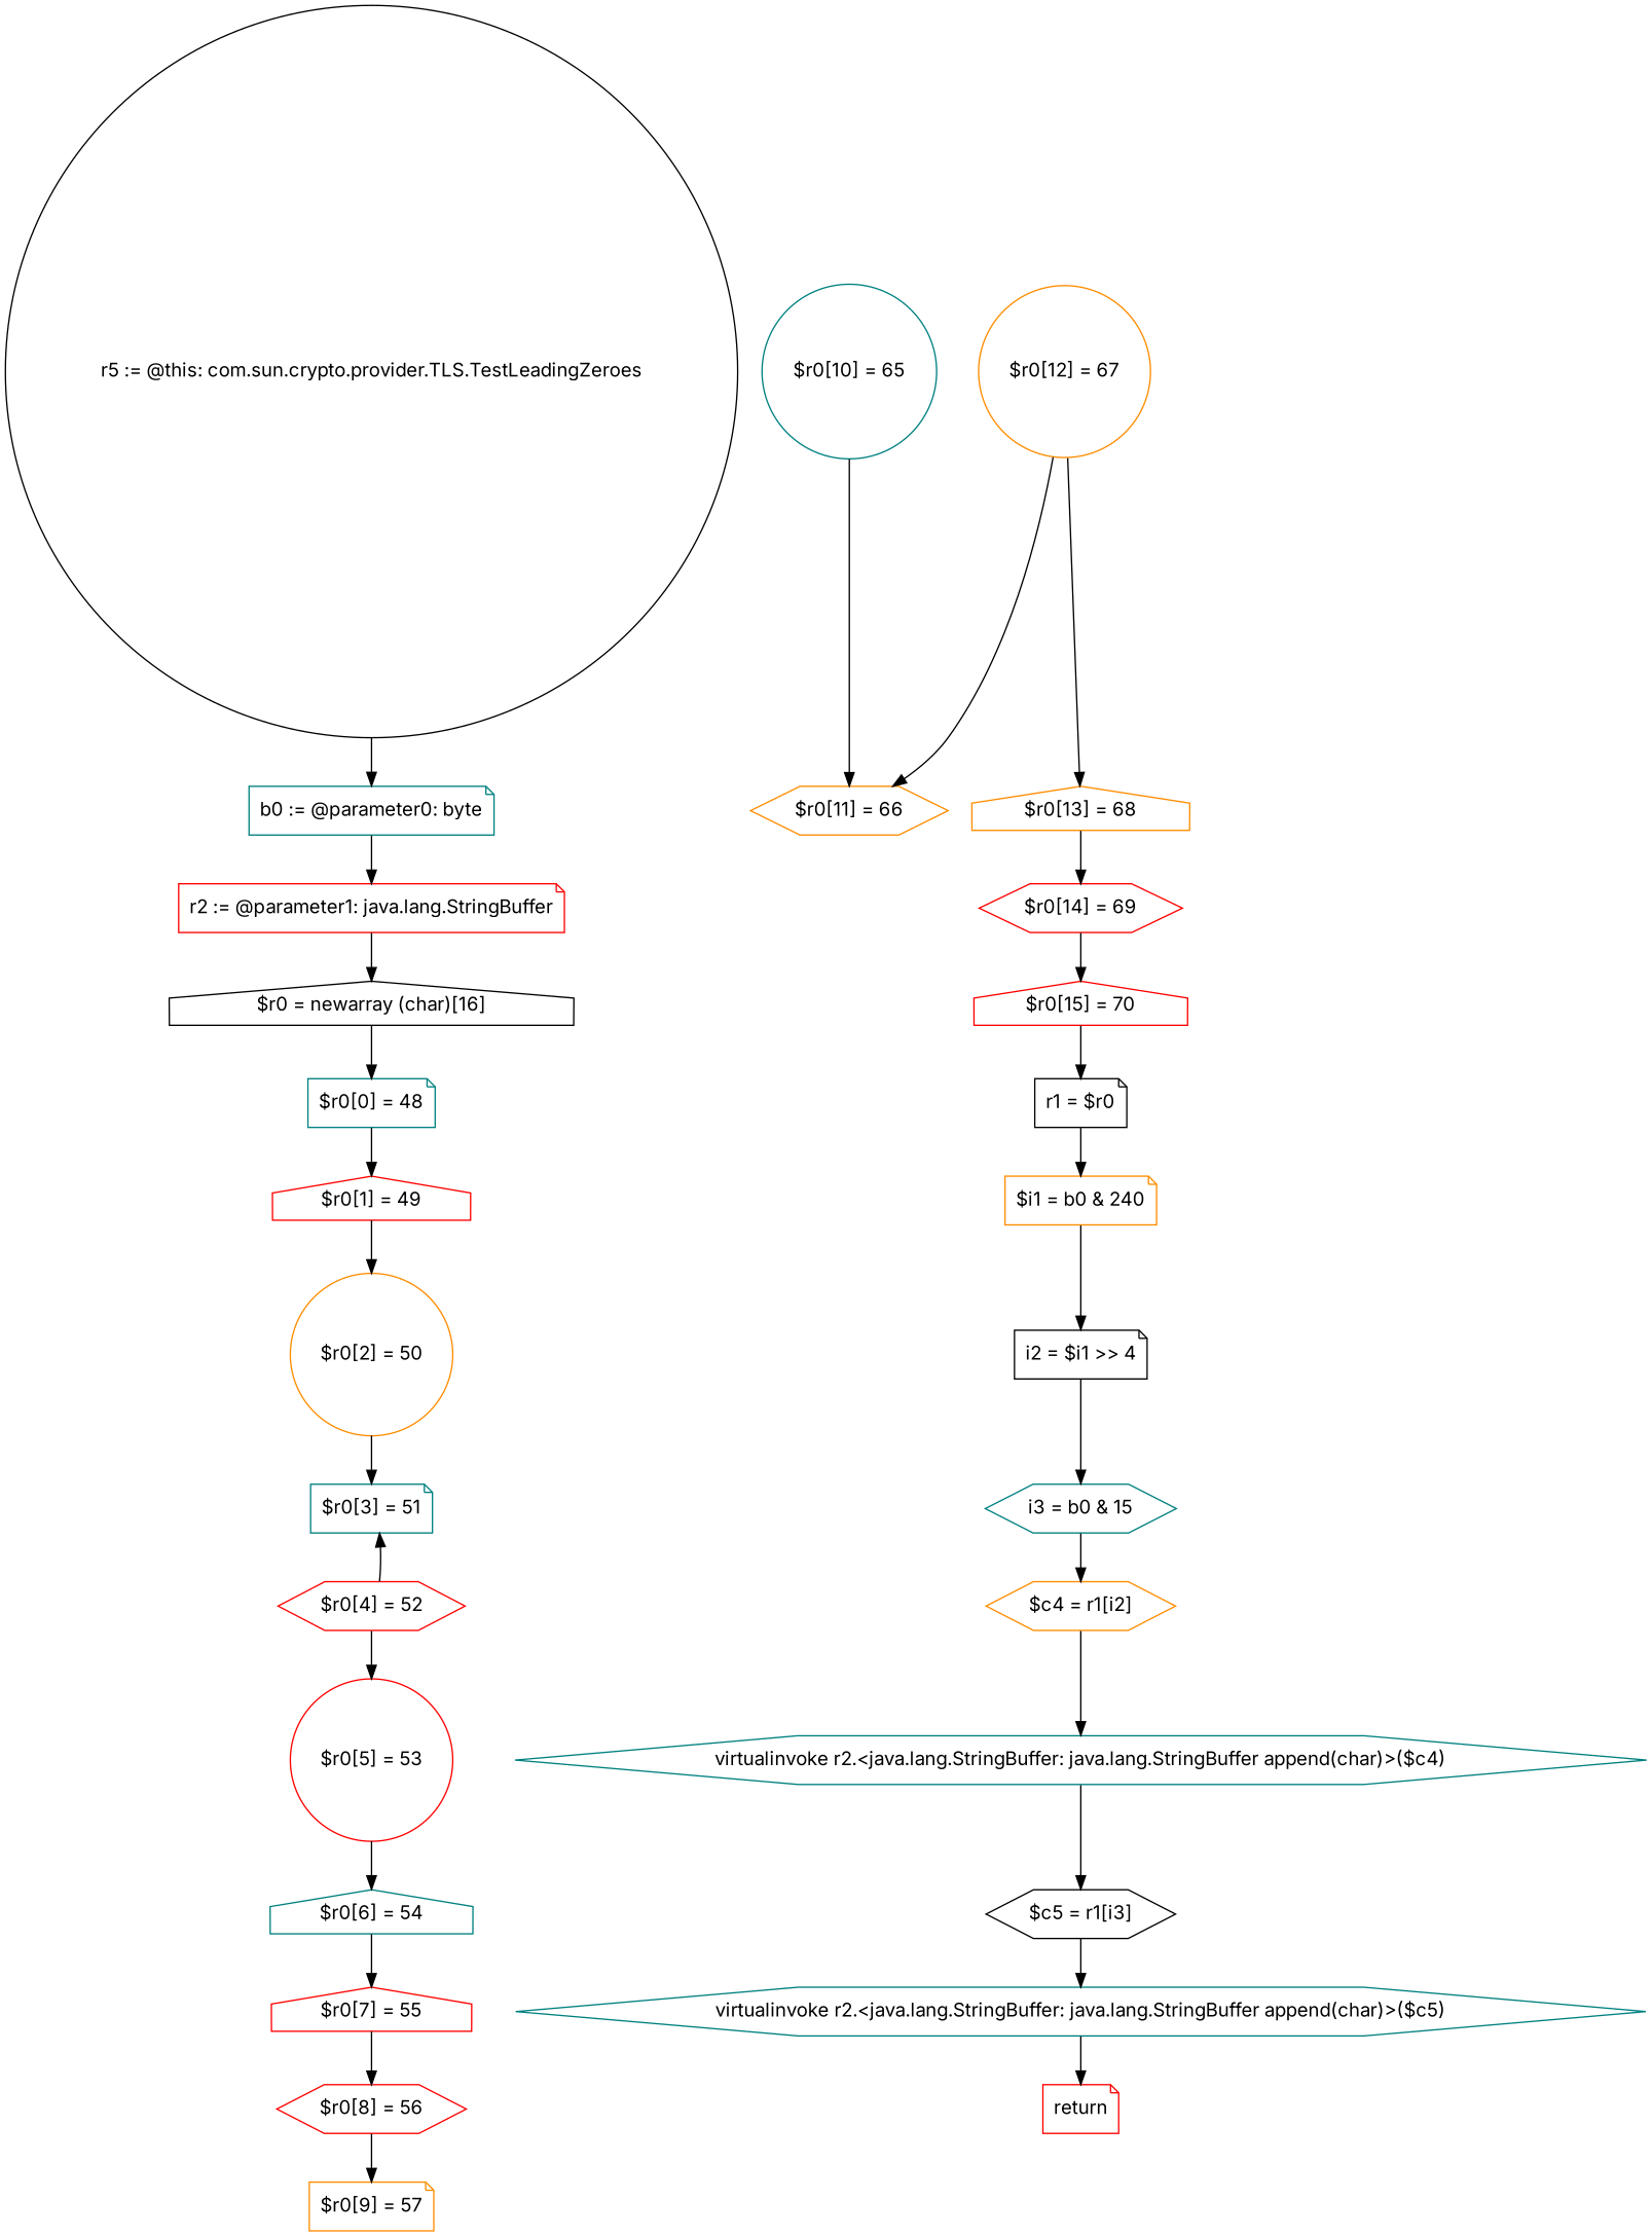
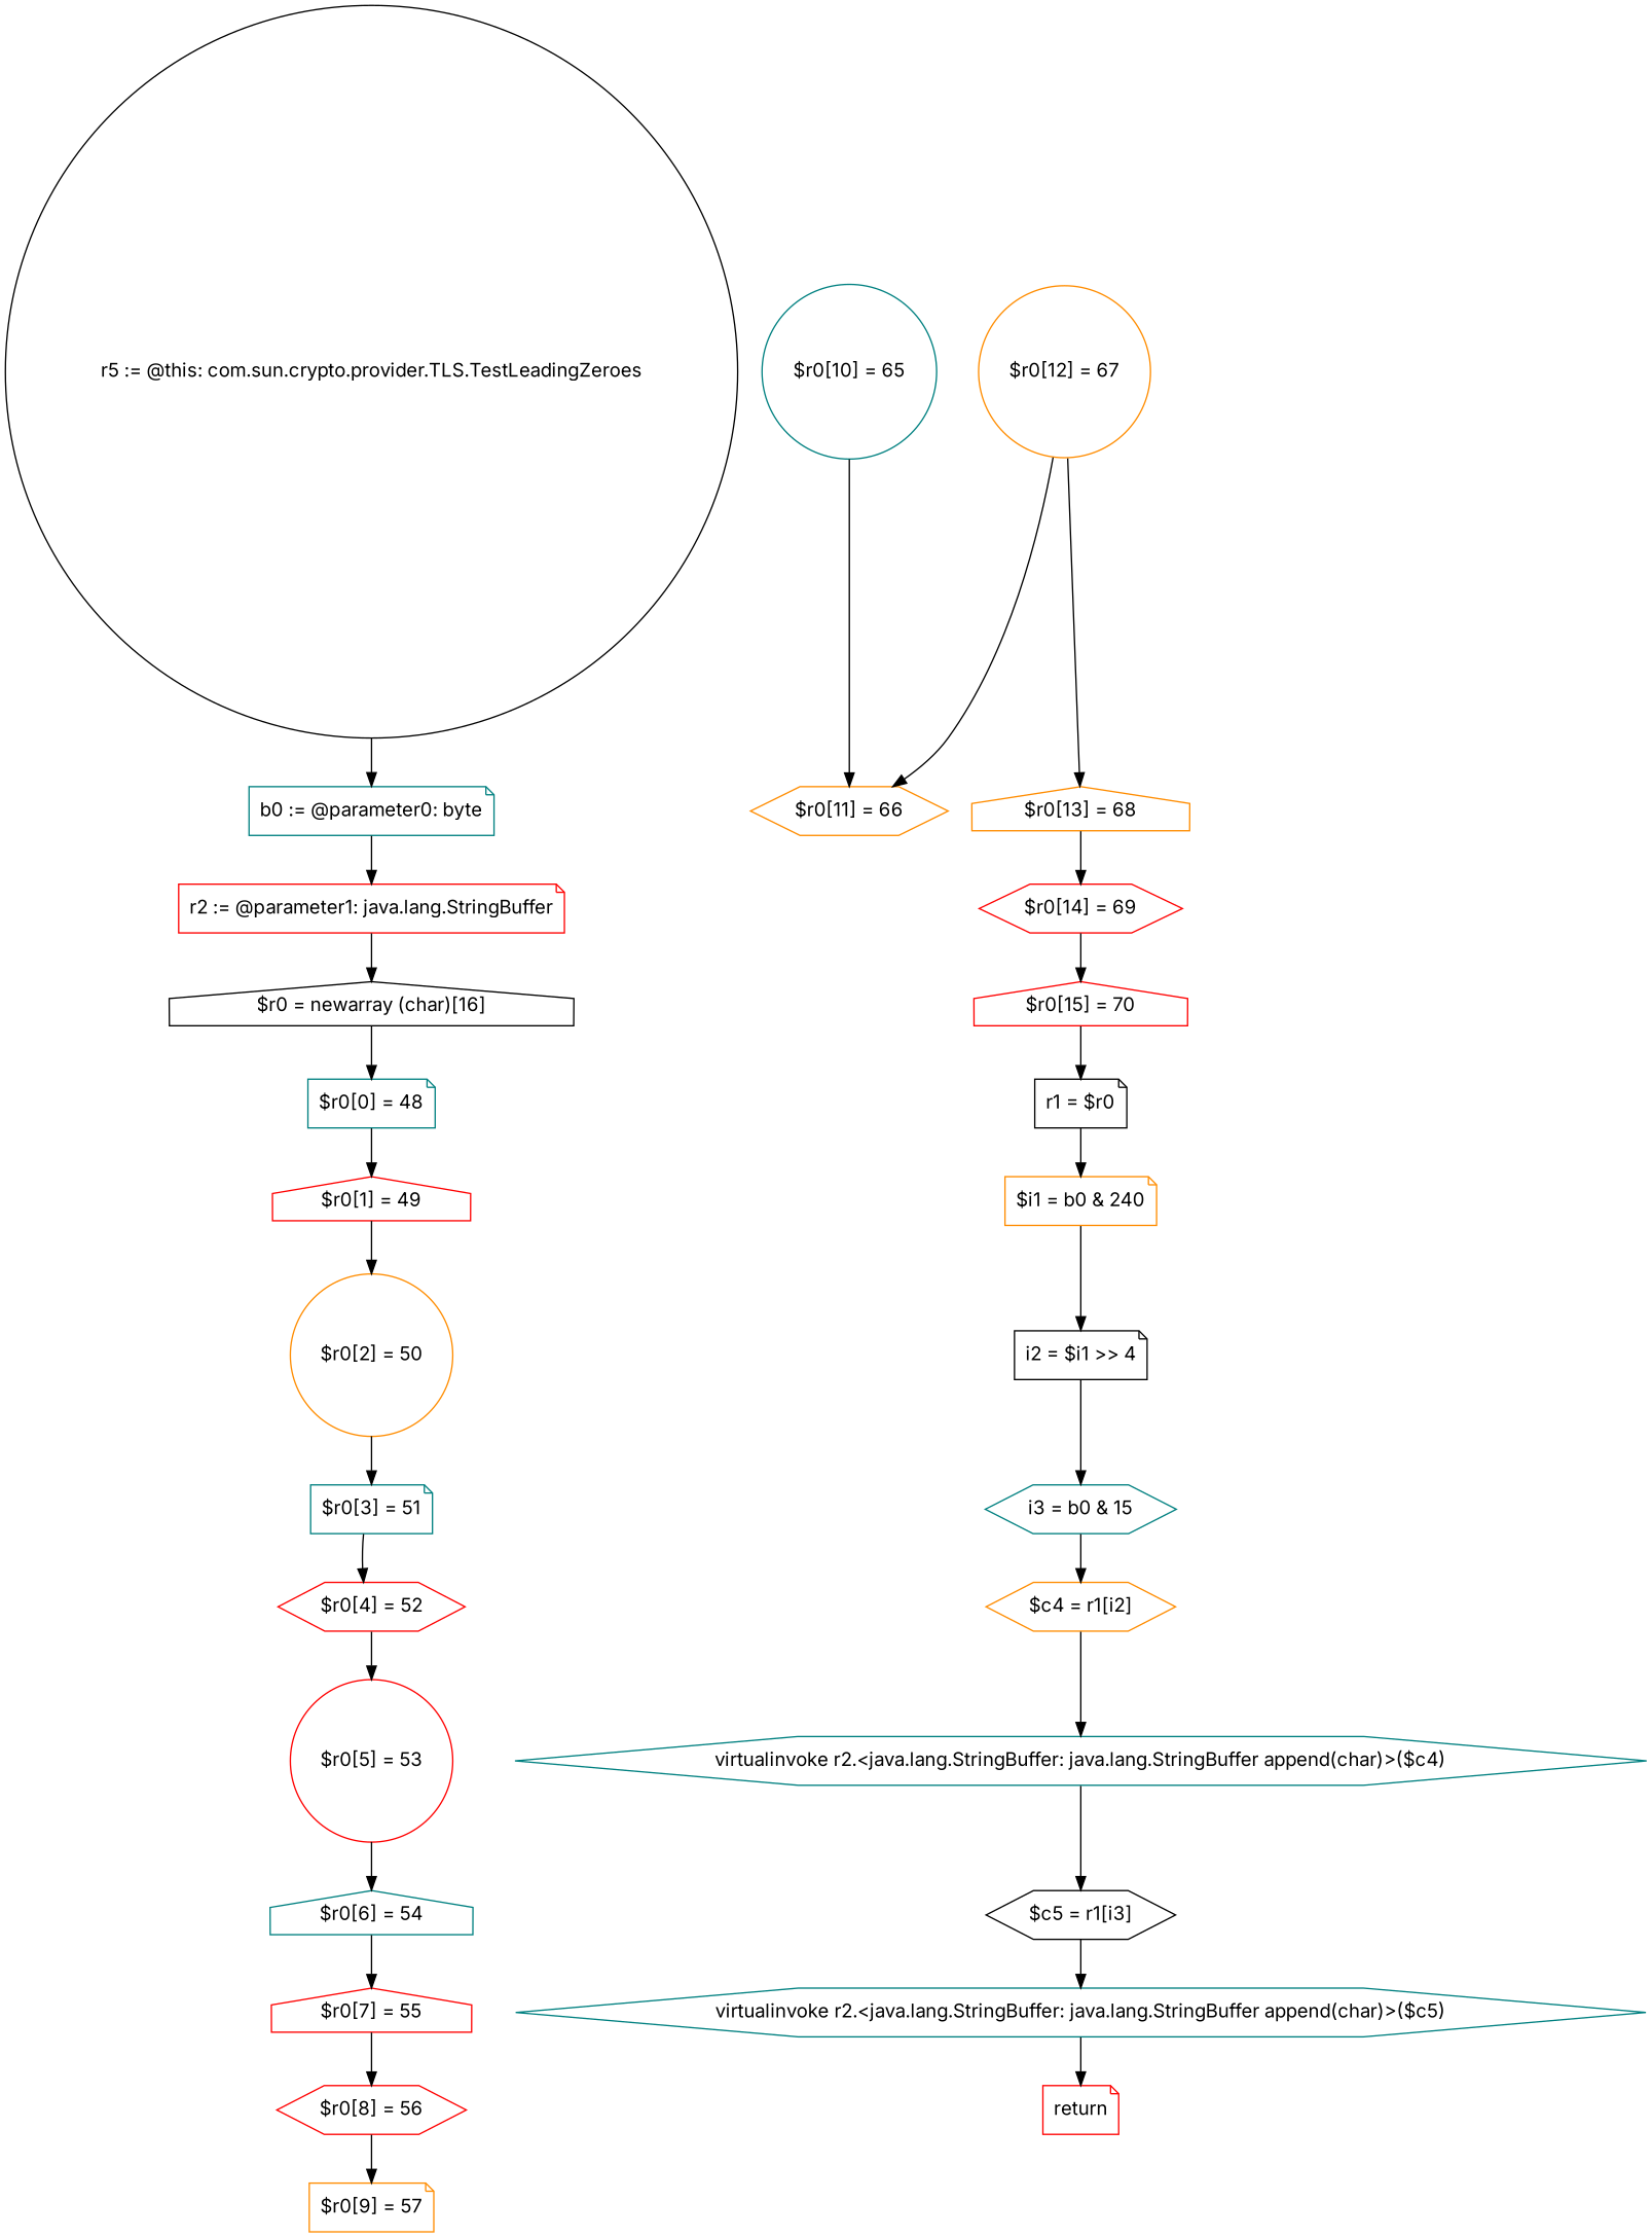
  digraph {
    fontname=Inter
    node [color=red fontname=Inter shape=note]
    edge [fontname=Inter]
    "r5 := @this: com.sun.crypto.provider.TLS.TestLeadingZeroes" [color=black shape=circle]
    "b0 := @parameter0: byte" [color=teal]
    "r2 := @parameter1: java.lang.StringBuffer"
    "$r0 = newarray (char)[16]" [color=black shape=house]
    "$r0[0] = 48" [color=teal]
    "$r0[1] = 49" [shape=house]
    "$r0[2] = 50" [color=darkorange shape=circle]
    "$r0[3] = 51" [color=teal]
    "$r0[4] = 52" [shape=hexagon]
    "$r0[5] = 53" [shape=circle]
    "$r0[6] = 54" [color=teal shape=house]
    "$r0[7] = 55" [shape=house]
    "$r0[8] = 56" [shape=hexagon]
    "$r0[9] = 57" [color=darkorange]
    "$r0[10] = 65" [color=teal shape=circle]
    "$r0[11] = 66" [color=darkorange shape=hexagon]
    "$r0[12] = 67" [color=darkorange shape=circle]
    "$r0[13] = 68" [color=darkorange shape=house]
    "$r0[14] = 69" [shape=hexagon]
    "$r0[15] = 70" [shape=house]
    "r1 = $r0" [color=black]
    "$i1 = b0 & 240" [color=darkorange]
    "i2 = $i1 >> 4" [color=black]
    "i3 = b0 & 15" [color=teal shape=hexagon]
    "$c4 = r1[i2]" [color=darkorange shape=hexagon]
    "virtualinvoke r2.<java.lang.StringBuffer: java.lang.StringBuffer append(char)>($c4)" [color=teal shape=hexagon]
    "$c5 = r1[i3]" [color=black shape=hexagon]
    "virtualinvoke r2.<java.lang.StringBuffer: java.lang.StringBuffer append(char)>($c5)" [color=teal shape=hexagon]
    return
    "r5 := @this: com.sun.crypto.provider.TLS.TestLeadingZeroes" -> "b0 := @parameter0: byte"
    "b0 := @parameter0: byte" -> "r2 := @parameter1: java.lang.StringBuffer"
    "r2 := @parameter1: java.lang.StringBuffer" -> "$r0 = newarray (char)[16]"
    "$r0 = newarray (char)[16]" -> "$r0[0] = 48"
    "$r0[0] = 48" -> "$r0[1] = 49"
    "$r0[1] = 49" -> "$r0[2] = 50"
    "$r0[2] = 50" -> "$r0[3] = 51"
-   "$r0[4] = 52" -> "$r0[3] = 51"
+   "$r0[3] = 51" -> "$r0[4] = 52"
    "$r0[4] = 52" -> "$r0[5] = 53"
    "$r0[5] = 53" -> "$r0[6] = 54"
    "$r0[6] = 54" -> "$r0[7] = 55"
    "$r0[7] = 55" -> "$r0[8] = 56"
    "$r0[8] = 56" -> "$r0[9] = 57"
    "$r0[10] = 65" -> "$r0[11] = 66"
    "$r0[12] = 67" -> "$r0[11] = 66"
    "$r0[12] = 67" -> "$r0[13] = 68"
    "$r0[13] = 68" -> "$r0[14] = 69"
    "$r0[14] = 69" -> "$r0[15] = 70"
    "$r0[15] = 70" -> "r1 = $r0"
    "r1 = $r0" -> "$i1 = b0 & 240"
    "$i1 = b0 & 240" -> "i2 = $i1 >> 4"
    "i2 = $i1 >> 4" -> "i3 = b0 & 15"
    "i3 = b0 & 15" -> "$c4 = r1[i2]"
    "$c4 = r1[i2]" -> "virtualinvoke r2.<java.lang.StringBuffer: java.lang.StringBuffer append(char)>($c4)"
    "virtualinvoke r2.<java.lang.StringBuffer: java.lang.StringBuffer append(char)>($c4)" -> "$c5 = r1[i3]"
    "$c5 = r1[i3]" -> "virtualinvoke r2.<java.lang.StringBuffer: java.lang.StringBuffer append(char)>($c5)"
    "virtualinvoke r2.<java.lang.StringBuffer: java.lang.StringBuffer append(char)>($c5)" -> return
  }
